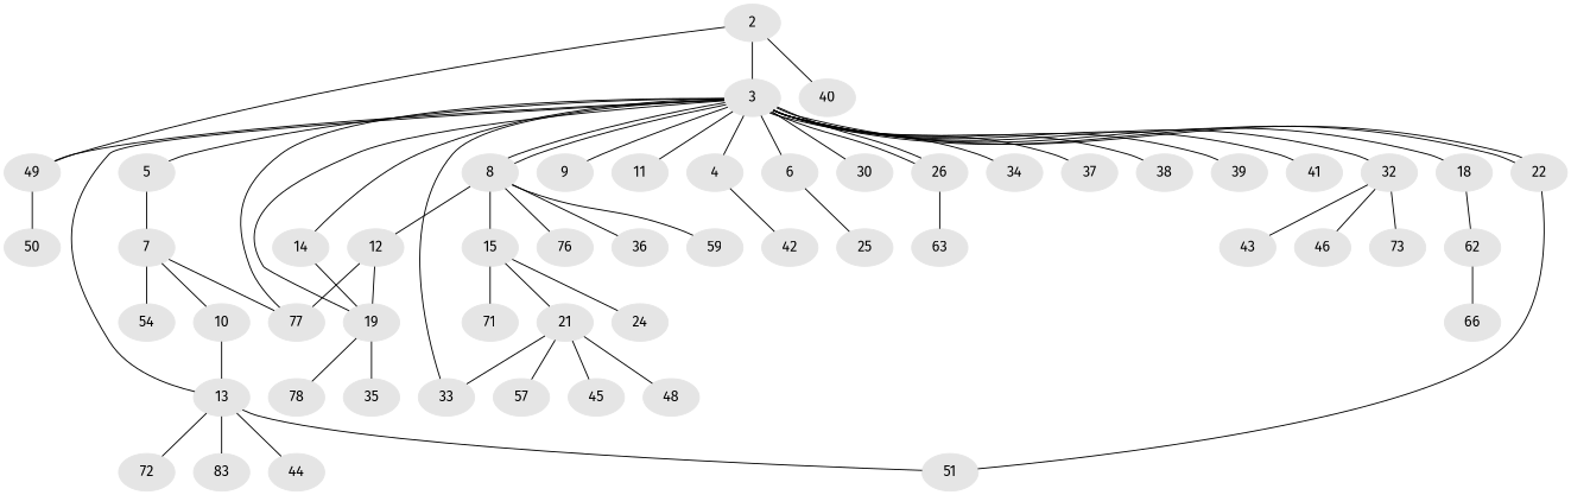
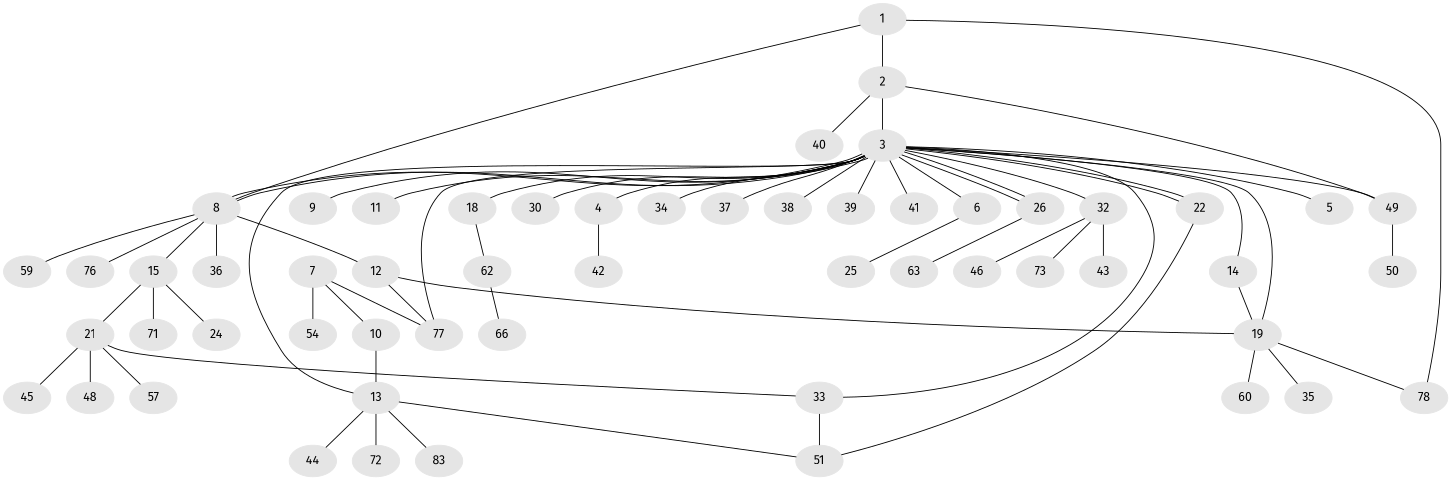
  graph {
    fontname="Fira Sans"
    node [color=gray90 fontname="Fira Sans" style=filled]
    edge [fontname="Fira Sans"]
+   1 [super="+75"]
    2 [super="+58"]
    8 [super="+20"]
    78
    3 [super="+28"]
    40 [super="+69"]
    49 [super="+74"]
    12 [super="+55"]
    15 [super="+65"]
    36
    59
    76
    4
    5
    6 [super="+70"]
    9
    11
    13 [super="+29"]
    14
    18
    19 [super="+56"]
    22 [super="+68"]
    26 [super="+31"]
    n24 [label=77 super="+77"]
    30
    32 [super="+67"]
    33 [super="+47"]
    34
    37
    38
    39
    41
    50
    42
    7 [super="+53"]
    25
    n37 [label=83]
    44
    51 [super="+52"]
    72
    62 [super="+64"]
    35
+   60
    63
    43
    46
    73
    10 [super="+16"]
    54
    21 [super="+61"]
    24
    71
    45
    48
    57
    66
+   1 -- 2
+   1 -- 8
+   1 -- 78
    2 -- 3
    2 -- 40
    2 -- 49
    8 -- 12
    8 -- 15
    8 -- 36
    8 -- 59
    8 -- 76
    3 -- 8
    3 -- 8
    3 -- 49
    3 -- 4
    3 -- 5
    3 -- 6
    3 -- 9
    3 -- 11
    3 -- 13
    3 -- 14
    3 -- 18
    3 -- 19
    3 -- 22
    3 -- 22
    3 -- 26
    3 -- 26
    3 -- n24
    3 -- 30
    3 -- 32
    3 -- 33
    3 -- 34
    3 -- 37
    3 -- 38
    3 -- 39
    3 -- 41
    49 -- 50
    12 -- 19
    12 -- n24
    15 -- 21
    15 -- 24
    15 -- 71
    4 -- 42
-   5 -- 7
    6 -- 25
    13 -- n37
    13 -- 44
    13 -- 51
    13 -- 72
    14 -- 19
    18 -- 62
    19 -- 78
    19 -- 35
+   19 -- 60
    22 -- 51
    26 -- 63
    32 -- 43
    32 -- 46
    32 -- 73
+   33 -- 51
    7 -- n24
    7 -- 10
    7 -- 54
    62 -- 66
    10 -- 13
    21 -- 33
    21 -- 45
    21 -- 48
    21 -- 57
  }
